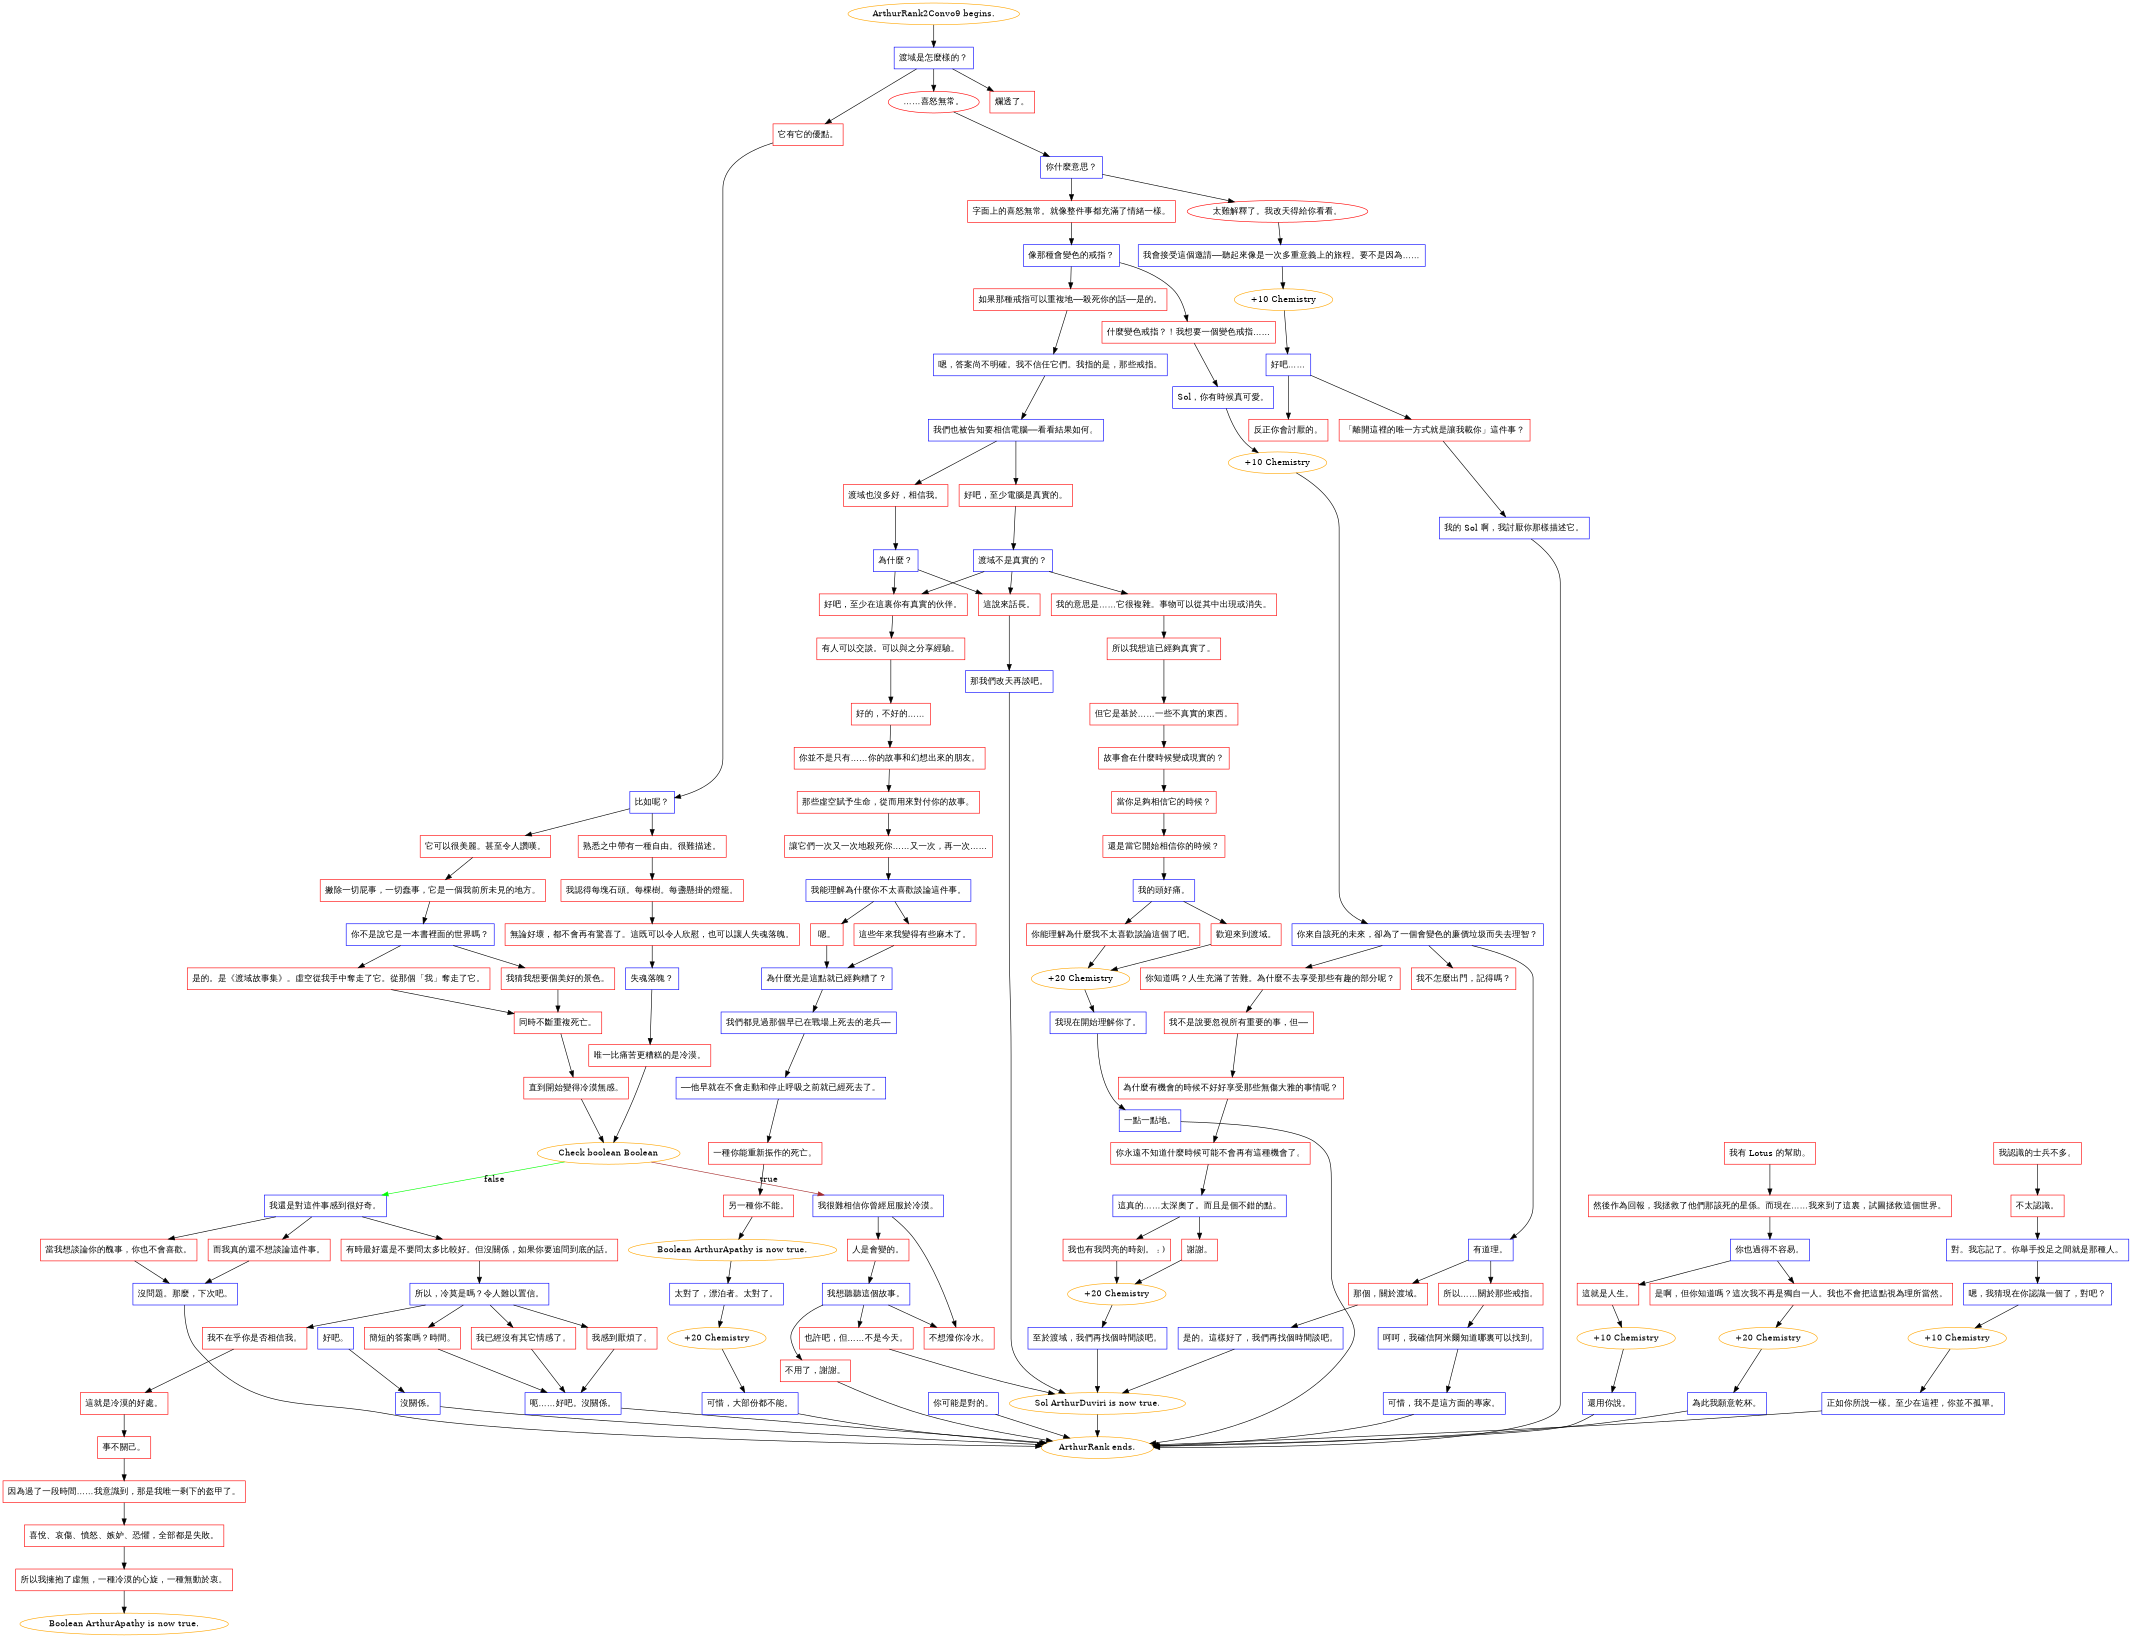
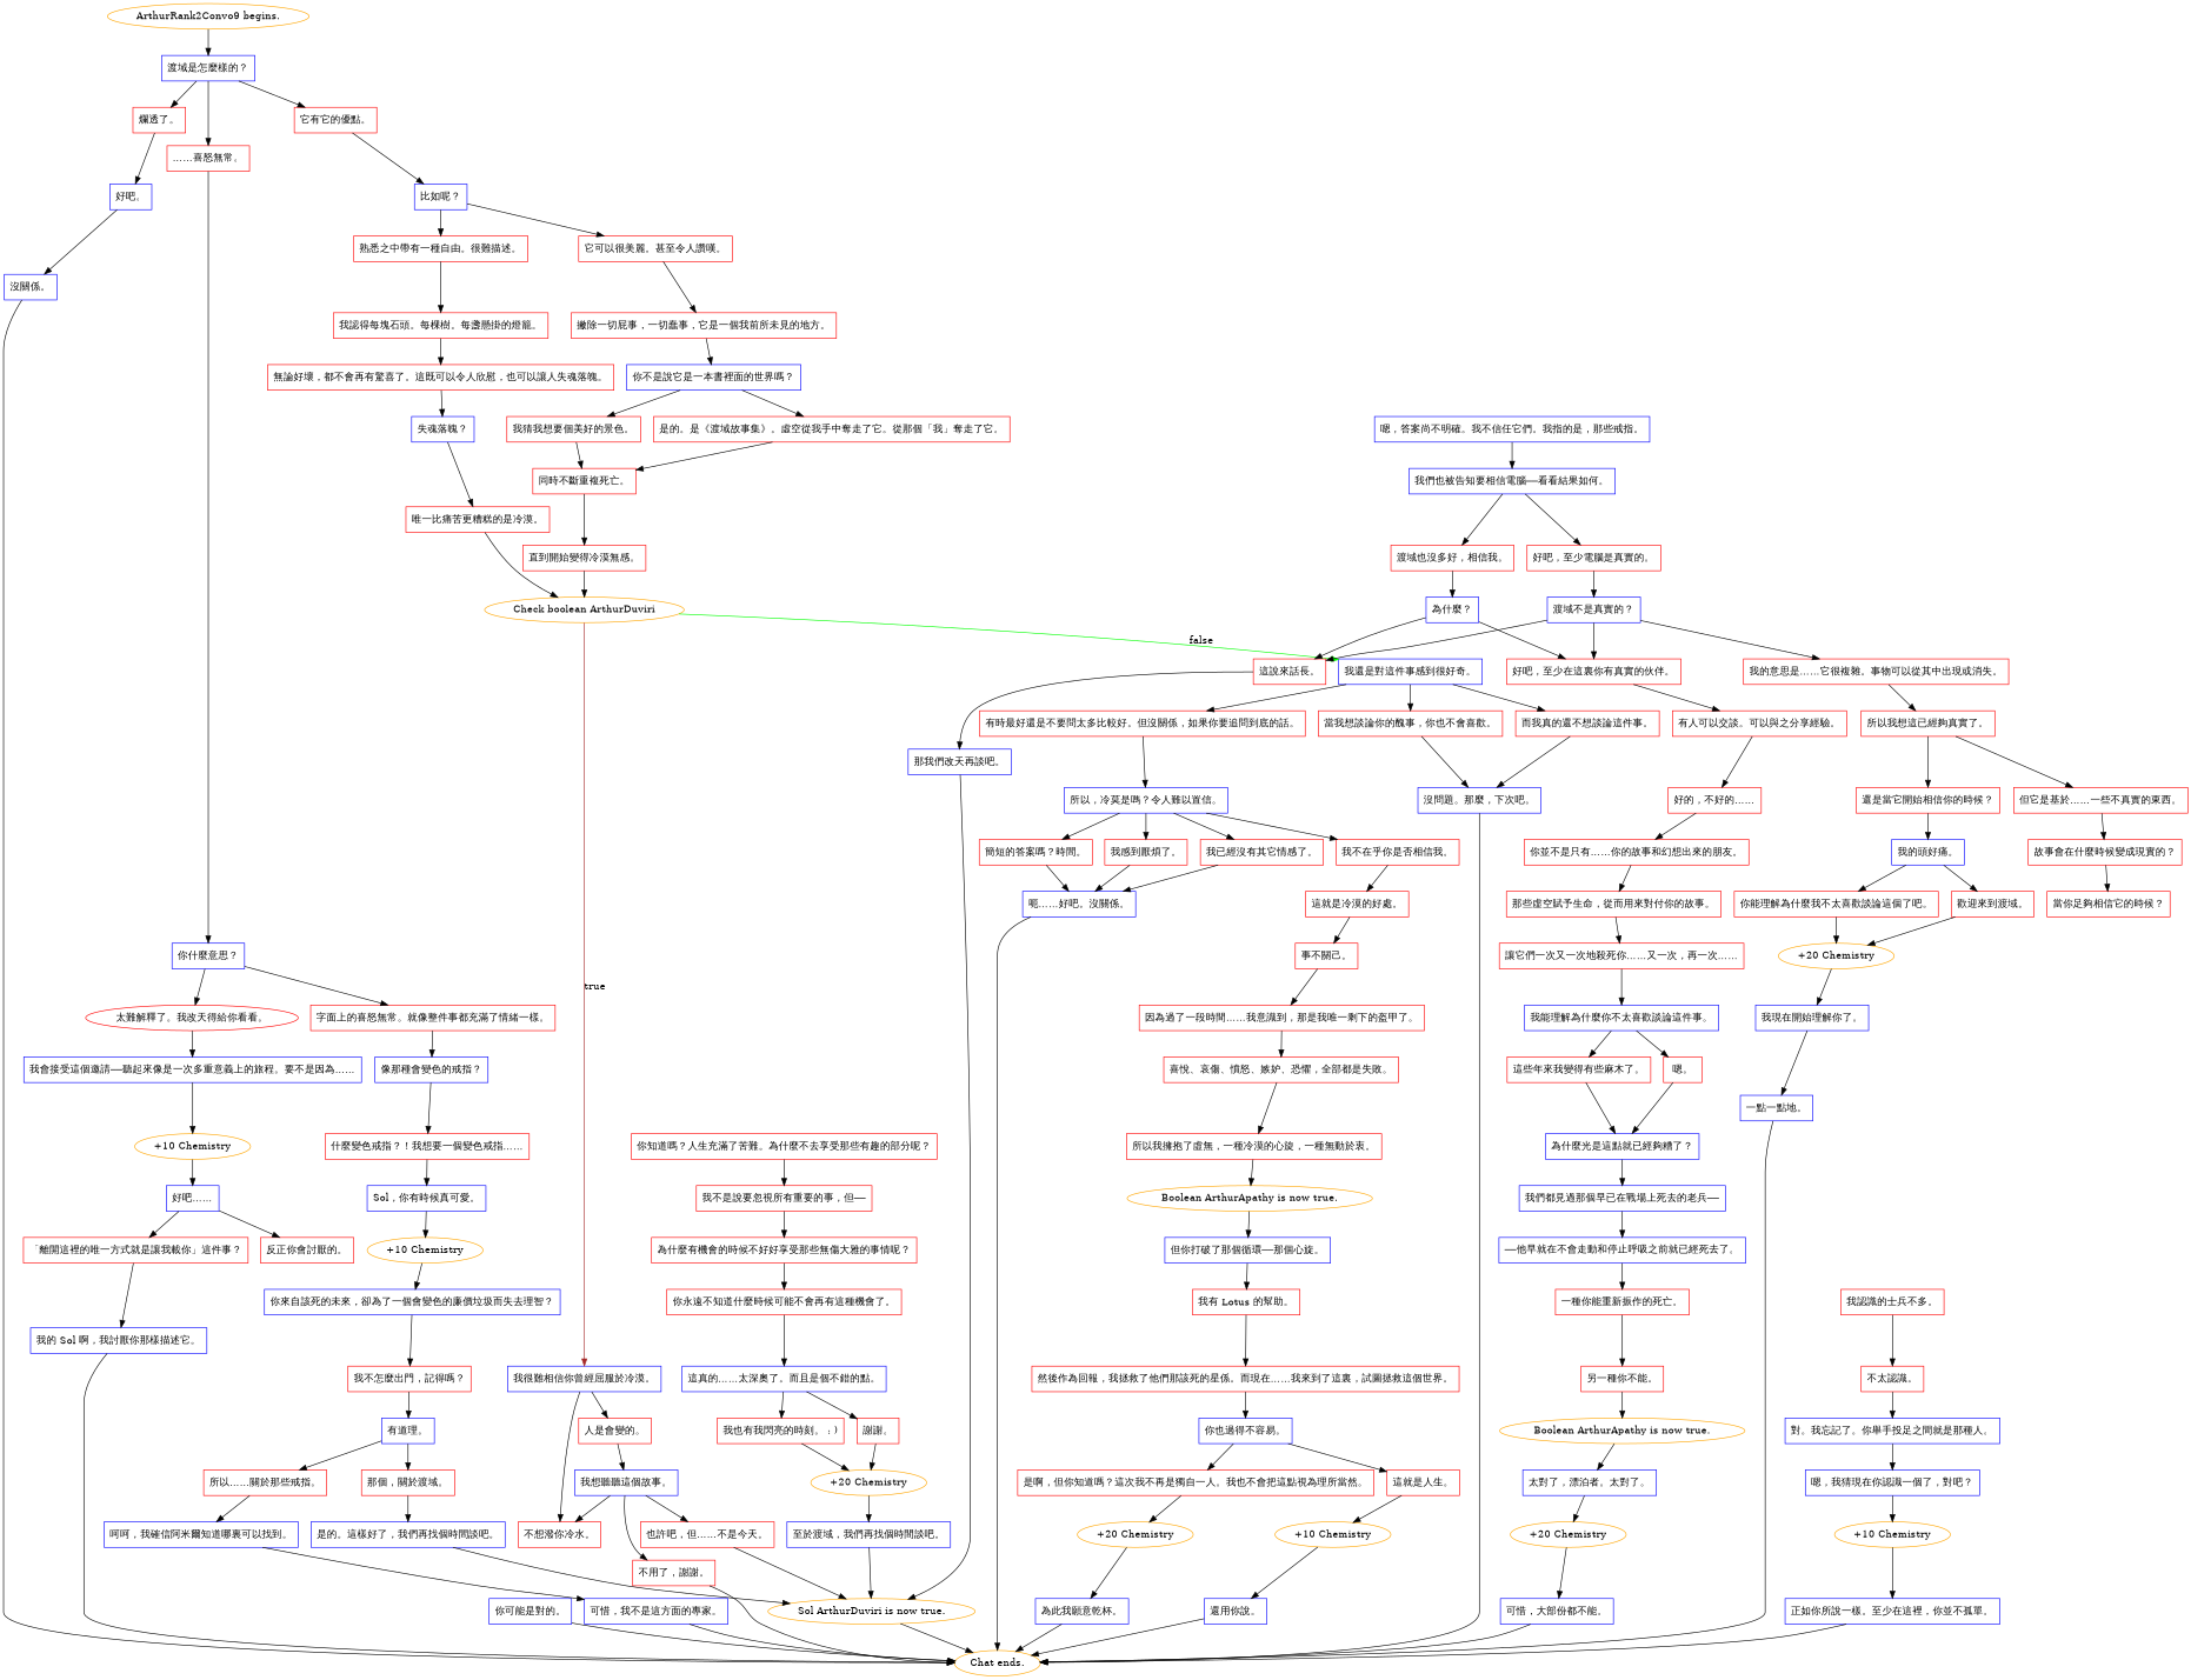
  digraph {
    node [color=red shape=box]
    n1 [color=orange label="ArthurRank2Convo9 begins." shape=""]
    n2 [color=blue label="渡域是怎麼樣的？"]
    n3 [label="它有它的優點。"]
-   n4 [label="……喜怒無常。" shape=ellipse]
+   n4 [label="……喜怒無常。"]
    n5 [label="爛透了。"]
    n6 [color=blue label="比如呢？"]
    n7 [color=blue label="你什麼意思？"]
    n8 [color=blue label="好吧。"]
    n9 [label="它可以很美麗。甚至令人讚嘆。"]
    n10 [label="熟悉之中帶有一種自由。很難描述。"]
    n11 [label="字面上的喜怒無常。就像整件事都充滿了情緒一樣。"]
    n12 [label="太難解釋了。我改天得給你看看。" shape=ellipse]
    n13 [color=blue label="沒關係。"]
    n14 [label="撇除一切屁事，一切蠢事，它是一個我前所未見的地方。"]
    n15 [label="我認得每塊石頭。每棵樹。每盞懸掛的燈籠。"]
    n16 [color=blue label="像那種會變色的戒指？"]
    n17 [color=blue label="我會接受這個邀請──聽起來像是一次多重意義上的旅程。要不是因為……"]
-   "Chat ends." [color=orange label="ArthurRank ends." shape=""]
+   "Chat ends." [color=orange shape=""]
    n19 [color=blue label="你不是說它是一本書裡面的世界嗎？"]
    n20 [label="無論好壞，都不會再有驚喜了。這既可以令人欣慰，也可以讓人失魂落魄。"]
-   n21 [label="如果那種戒指可以重複地──殺死你的話──是的。"]
    n22 [label="什麼變色戒指？！我想要一個變色戒指……"]
    n23 [color=orange label="+10 Chemistry" shape=""]
    n24 [label="是的。是《渡域故事集》。虛空從我手中奪走了它。從那個「我」奪走了它。"]
    n25 [label="我猜我想要個美好的景色。"]
    n26 [color=blue label="失魂落魄？"]
    n27 [color=blue label="嗯，答案尚不明確。我不信任它們。我指的是，那些戒指。"]
    n28 [color=blue label="Sol，你有時候真可愛。"]
    n29 [color=blue label="好吧……"]
    n30 [label="同時不斷重複死亡。"]
    n31 [label="唯一比痛苦更糟糕的是冷漠。"]
    n32 [color=blue label="我們也被告知要相信電腦──看看結果如何。"]
    n33 [color=orange label="+10 Chemistry" shape=""]
    n34 [label="反正你會討厭的。"]
    n35 [label="「離開這裡的唯一方式就是讓我載你」這件事？"]
    n36 [label="直到開始變得冷漠無感。"]
-   n37 [color=orange label="Check boolean Boolean" shape=""]
+   n37 [color=orange label="Check boolean ArthurDuviri" shape=""]
    n38 [label="渡域也沒多好，相信我。"]
    n39 [label="好吧，至少電腦是真實的。"]
    n40 [color=blue label="你來自該死的未來，卻為了一個會變色的廉價垃圾而失去理智？"]
    n41 [color=blue label="我的 Sol 啊，我討厭你那樣描述它。"]
    n42 [color=blue label="我還是對這件事感到很好奇。"]
    n43 [color=blue label="我很難相信你曾經屈服於冷漠。"]
    n44 [color=blue label="為什麼？"]
    n45 [color=blue label="渡域不是真實的？"]
    n46 [label="你知道嗎？人生充滿了苦難。為什麼不去享受那些有趣的部分呢？"]
    n47 [label="我不怎麼出門，記得嗎？"]
    n48 [color=blue label="你可能是對的。"]
    n49 [label="而我真的還不想談論這件事。"]
    n50 [label="當我想談論你的醜事，你也不會喜歡。"]
    n51 [label="有時最好還是不要問太多比較好。但沒關係，如果你要追問到底的話。"]
    n52 [label="不想潑你冷水。"]
    n53 [label="人是會變的。"]
    n54 [label="好吧，至少在這裏你有真實的伙伴。"]
    n55 [label="這說來話長。"]
    n56 [label="我的意思是……它很複雜。事物可以從其中出現或消失。"]
    n57 [label="我不是說要忽視所有重要的事，但──"]
    n58 [color=blue label="有道理。"]
    n59 [color=blue label="沒問題。那麼，下次吧。"]
    n60 [color=blue label="所以，冷莫是嗎？令人難以置信。"]
    n61 [color=blue label="我想聽聽這個故事。"]
    n62 [label="有人可以交談。可以與之分享經驗。"]
    n63 [color=blue label="那我們改天再談吧。"]
    n64 [label="所以我想這已經夠真實了。"]
    n65 [label="為什麼有機會的時候不好好享受那些無傷大雅的事情呢？"]
    n66 [label="那個，關於渡域。"]
    n67 [label="所以……關於那些戒指。"]
    n68 [label="簡短的答案嗎？時間。"]
    n69 [label="我不在乎你是否相信我。"]
    n70 [label="我已經沒有其它情感了。"]
    n71 [label="我感到厭煩了。"]
    n72 [label="也許吧，但……不是今天。"]
    n73 [label="不用了，謝謝。"]
    n74 [label="好的，不好的……"]
    n75 [color=orange label="Sol ArthurDuviri is now true." shape=""]
    n76 [label="但它是基於……一些不真實的東西。"]
    n77 [label="你永遠不知道什麼時候可能不會再有這種機會了。"]
    n78 [color=blue label="是的。這樣好了，我們再找個時間談吧。"]
    n79 [color=blue label="呵呵，我確信阿米爾知道哪裏可以找到。"]
    n80 [color=blue label="呃……好吧。沒關係。"]
    n81 [label="這就是冷漠的好處。"]
    n82 [label="你並不是只有……你的故事和幻想出來的朋友。"]
    n83 [label="故事會在什麼時候變成現實的？"]
    n84 [color=blue label="這真的……太深奧了。而且是個不錯的點。"]
    n85 [color=blue label="可惜，我不是這方面的專家。"]
    n86 [label="事不關己。"]
    n87 [label="那些虛空賦予生命，從而用來對付你的故事。"]
    n88 [label="當你足夠相信它的時候？"]
    n89 [label="謝謝。"]
    n90 [label="我也有我閃亮的時刻。 : )"]
    n91 [label="因為過了一段時間……我意識到，那是我唯一剩下的盔甲了。"]
    n92 [label="讓它們一次又一次地殺死你……又一次，再一次……"]
    n93 [label="還是當它開始相信你的時候？"]
    n94 [color=orange label="+20 Chemistry" shape=""]
    n95 [label="喜悅、哀傷、憤怒、嫉妒、恐懼，全部都是失敗。"]
    n96 [color=blue label="我能理解為什麼你不太喜歡談論這件事。"]
    n97 [color=blue label="我的頭好痛。"]
    n98 [color=blue label="至於渡域，我們再找個時間談吧。"]
    n99 [label="所以我擁抱了虛無，一種冷漠的心旋，一種無動於衷。"]
    n100 [label="嗯。"]
    n101 [label="這些年來我變得有些麻木了。"]
    n102 [label="歡迎來到渡域。"]
    n103 [label="你能理解為什麼我不太喜歡談論這個了吧。"]
    n104 [color=orange label="Boolean ArthurApathy is now true." shape=""]
    n105 [color=blue label="為什麼光是這點就已經夠糟了？"]
    n106 [color=orange label="+20 Chemistry" shape=""]
+   n107 [color=blue label="但你打破了那個循環──那個心旋。"]
    n108 [color=blue label="我們都見過那個早已在戰場上死去的老兵──"]
    n109 [color=blue label="我現在開始理解你了。"]
    n110 [label="我有 Lotus 的幫助。"]
    n111 [color=blue label="──他早就在不會走動和停止呼吸之前就已經死去了。"]
    n112 [color=blue label="一點一點地。"]
    n113 [label="然後作為回報，我拯救了他們那該死的星係。而現在……我來到了這裏，試圖拯救這個世界。"]
    n114 [label="一種你能重新振作的死亡。"]
    n115 [color=blue label="你也過得不容易。"]
    n116 [label="另一種你不能。"]
    n117 [label="我認識的士兵不多。"]
    n118 [label="不太認識。"]
    n119 [label="這就是人生。"]
    n120 [label="是啊，但你知道嗎？這次我不再是獨自一人。我也不會把這點視為理所當然。"]
    n121 [color=orange label="Boolean ArthurApathy is now true." shape=""]
    n122 [color=blue label="對。我忘記了。你舉手投足之間就是那種人。"]
    n123 [color=orange label="+10 Chemistry" shape=""]
    n124 [color=orange label="+20 Chemistry" shape=""]
    n125 [color=blue label="太對了，漂泊者。太對了。"]
    n126 [color=blue label="嗯，我猜現在你認識一個了，對吧？"]
    n127 [color=blue label="還用你說。"]
    n128 [color=blue label="為此我願意乾杯。"]
    n129 [color=orange label="+20 Chemistry" shape=""]
    n130 [color=orange label="+10 Chemistry" shape=""]
    n131 [color=blue label="可惜，大部份都不能。"]
    n132 [color=blue label="正如你所說一樣。至少在這裡，你並不孤單。"]
    n1 -> n2
    n2 -> n3
    n2 -> n4
    n2 -> n5
    n3 -> n6
    n4 -> n7
+   n5 -> n8
    n6 -> n9
    n6 -> n10
    n7 -> n11
    n7 -> n12
    n8 -> n13
    n9 -> n14
    n10 -> n15
    n11 -> n16
    n12 -> n17
    n13 -> "Chat ends."
    n14 -> n19
    n15 -> n20
-   n16 -> n21
    n16 -> n22
    n17 -> n23
    n19 -> n24
    n19 -> n25
    n20 -> n26
-   n21 -> n27
    n22 -> n28
    n23 -> n29
    n24 -> n30
    n25 -> n30
    n26 -> n31
    n27 -> n32
    n28 -> n33
    n29 -> n34
    n29 -> n35
    n30 -> n36
    n31 -> n37
    n32 -> n38
    n32 -> n39
    n33 -> n40
    n35 -> n41
    n36 -> n37
    n37 -> n42 [color=green label=false]
    n37 -> n43 [color=brown label=true]
    n38 -> n44
    n39 -> n45
-   n40 -> n46
    n40 -> n47
    n41 -> "Chat ends."
    n42 -> n49
    n42 -> n50
    n42 -> n51
    n43 -> n52
    n43 -> n53
    n44 -> n54
    n44 -> n55
    n45 -> n54
    n45 -> n55
    n45 -> n56
    n46 -> n57
-   n40 -> n58
+   n47 -> n58
    n48 -> "Chat ends."
    n49 -> n59
    n50 -> n59
    n51 -> n60
    n53 -> n61
    n54 -> n62
    n55 -> n63
    n56 -> n64
    n57 -> n65
    n58 -> n66
    n58 -> n67
    n59 -> "Chat ends."
    n60 -> n68
    n60 -> n69
    n60 -> n70
    n60 -> n71
    n61 -> n52
    n61 -> n72
    n61 -> n73
    n62 -> n74
    n63 -> n75
    n64 -> n76
    n65 -> n77
    n66 -> n78
    n67 -> n79
    n68 -> n80
    n69 -> n81
    n70 -> n80
    n71 -> n80
    n72 -> n75
    n73 -> "Chat ends."
    n74 -> n82
    n75 -> "Chat ends."
    n76 -> n83
    n77 -> n84
    n78 -> n75
    n79 -> n85
    n80 -> "Chat ends."
    n81 -> n86
    n82 -> n87
    n83 -> n88
    n84 -> n89
    n84 -> n90
    n85 -> "Chat ends."
    n86 -> n91
    n87 -> n92
-   n88 -> n93
+   n64 -> n93
    n89 -> n94
    n90 -> n94
    n91 -> n95
    n92 -> n96
    n93 -> n97
    n94 -> n98
    n95 -> n99
    n96 -> n100
    n96 -> n101
    n97 -> n102
    n97 -> n103
    n98 -> n75
    n99 -> n104
    n100 -> n105
    n101 -> n105
    n102 -> n106
    n103 -> n106
+   n104 -> n107
    n105 -> n108
    n106 -> n109
+   n107 -> n110
    n108 -> n111
    n109 -> n112
    n110 -> n113
    n111 -> n114
    n112 -> "Chat ends."
    n113 -> n115
    n114 -> n116
    n115 -> n119
    n115 -> n120
    n116 -> n121
    n117 -> n118
    n118 -> n122
    n119 -> n123
    n120 -> n124
    n121 -> n125
    n122 -> n126
    n123 -> n127
    n124 -> n128
    n125 -> n129
    n126 -> n130
    n127 -> "Chat ends."
    n128 -> "Chat ends."
    n129 -> n131
    n130 -> n132
    n131 -> "Chat ends."
    n132 -> "Chat ends."
  }
